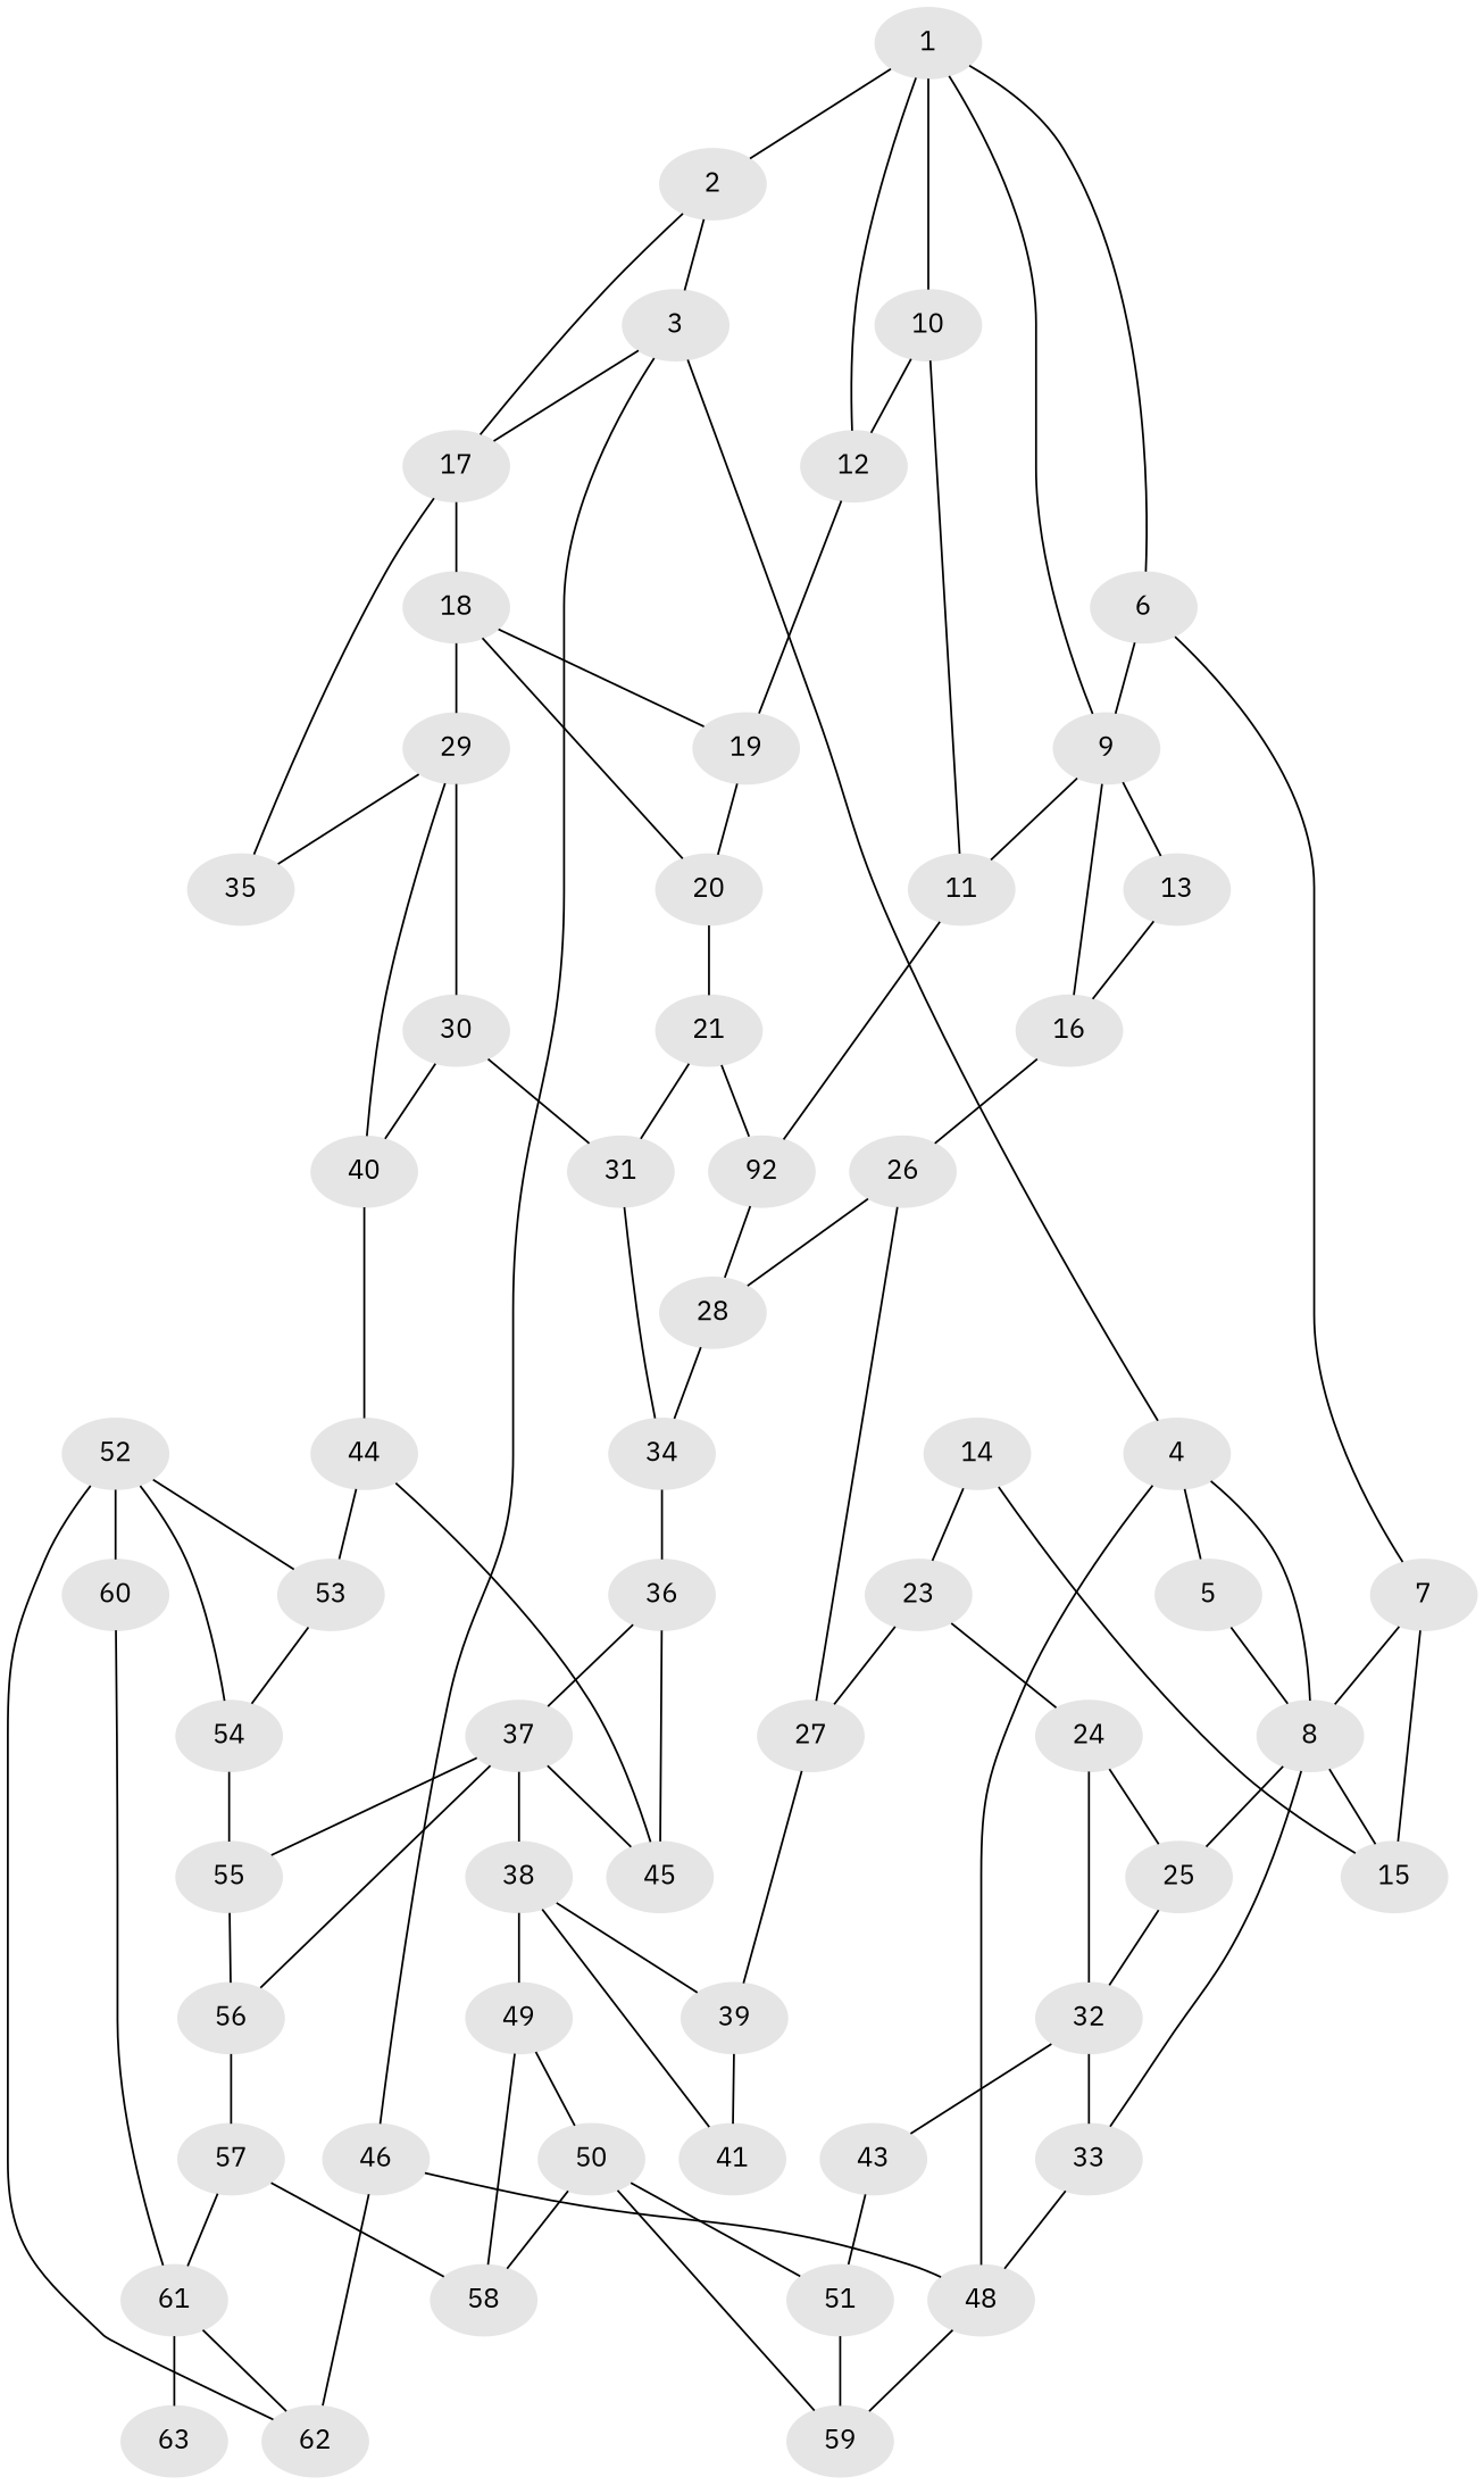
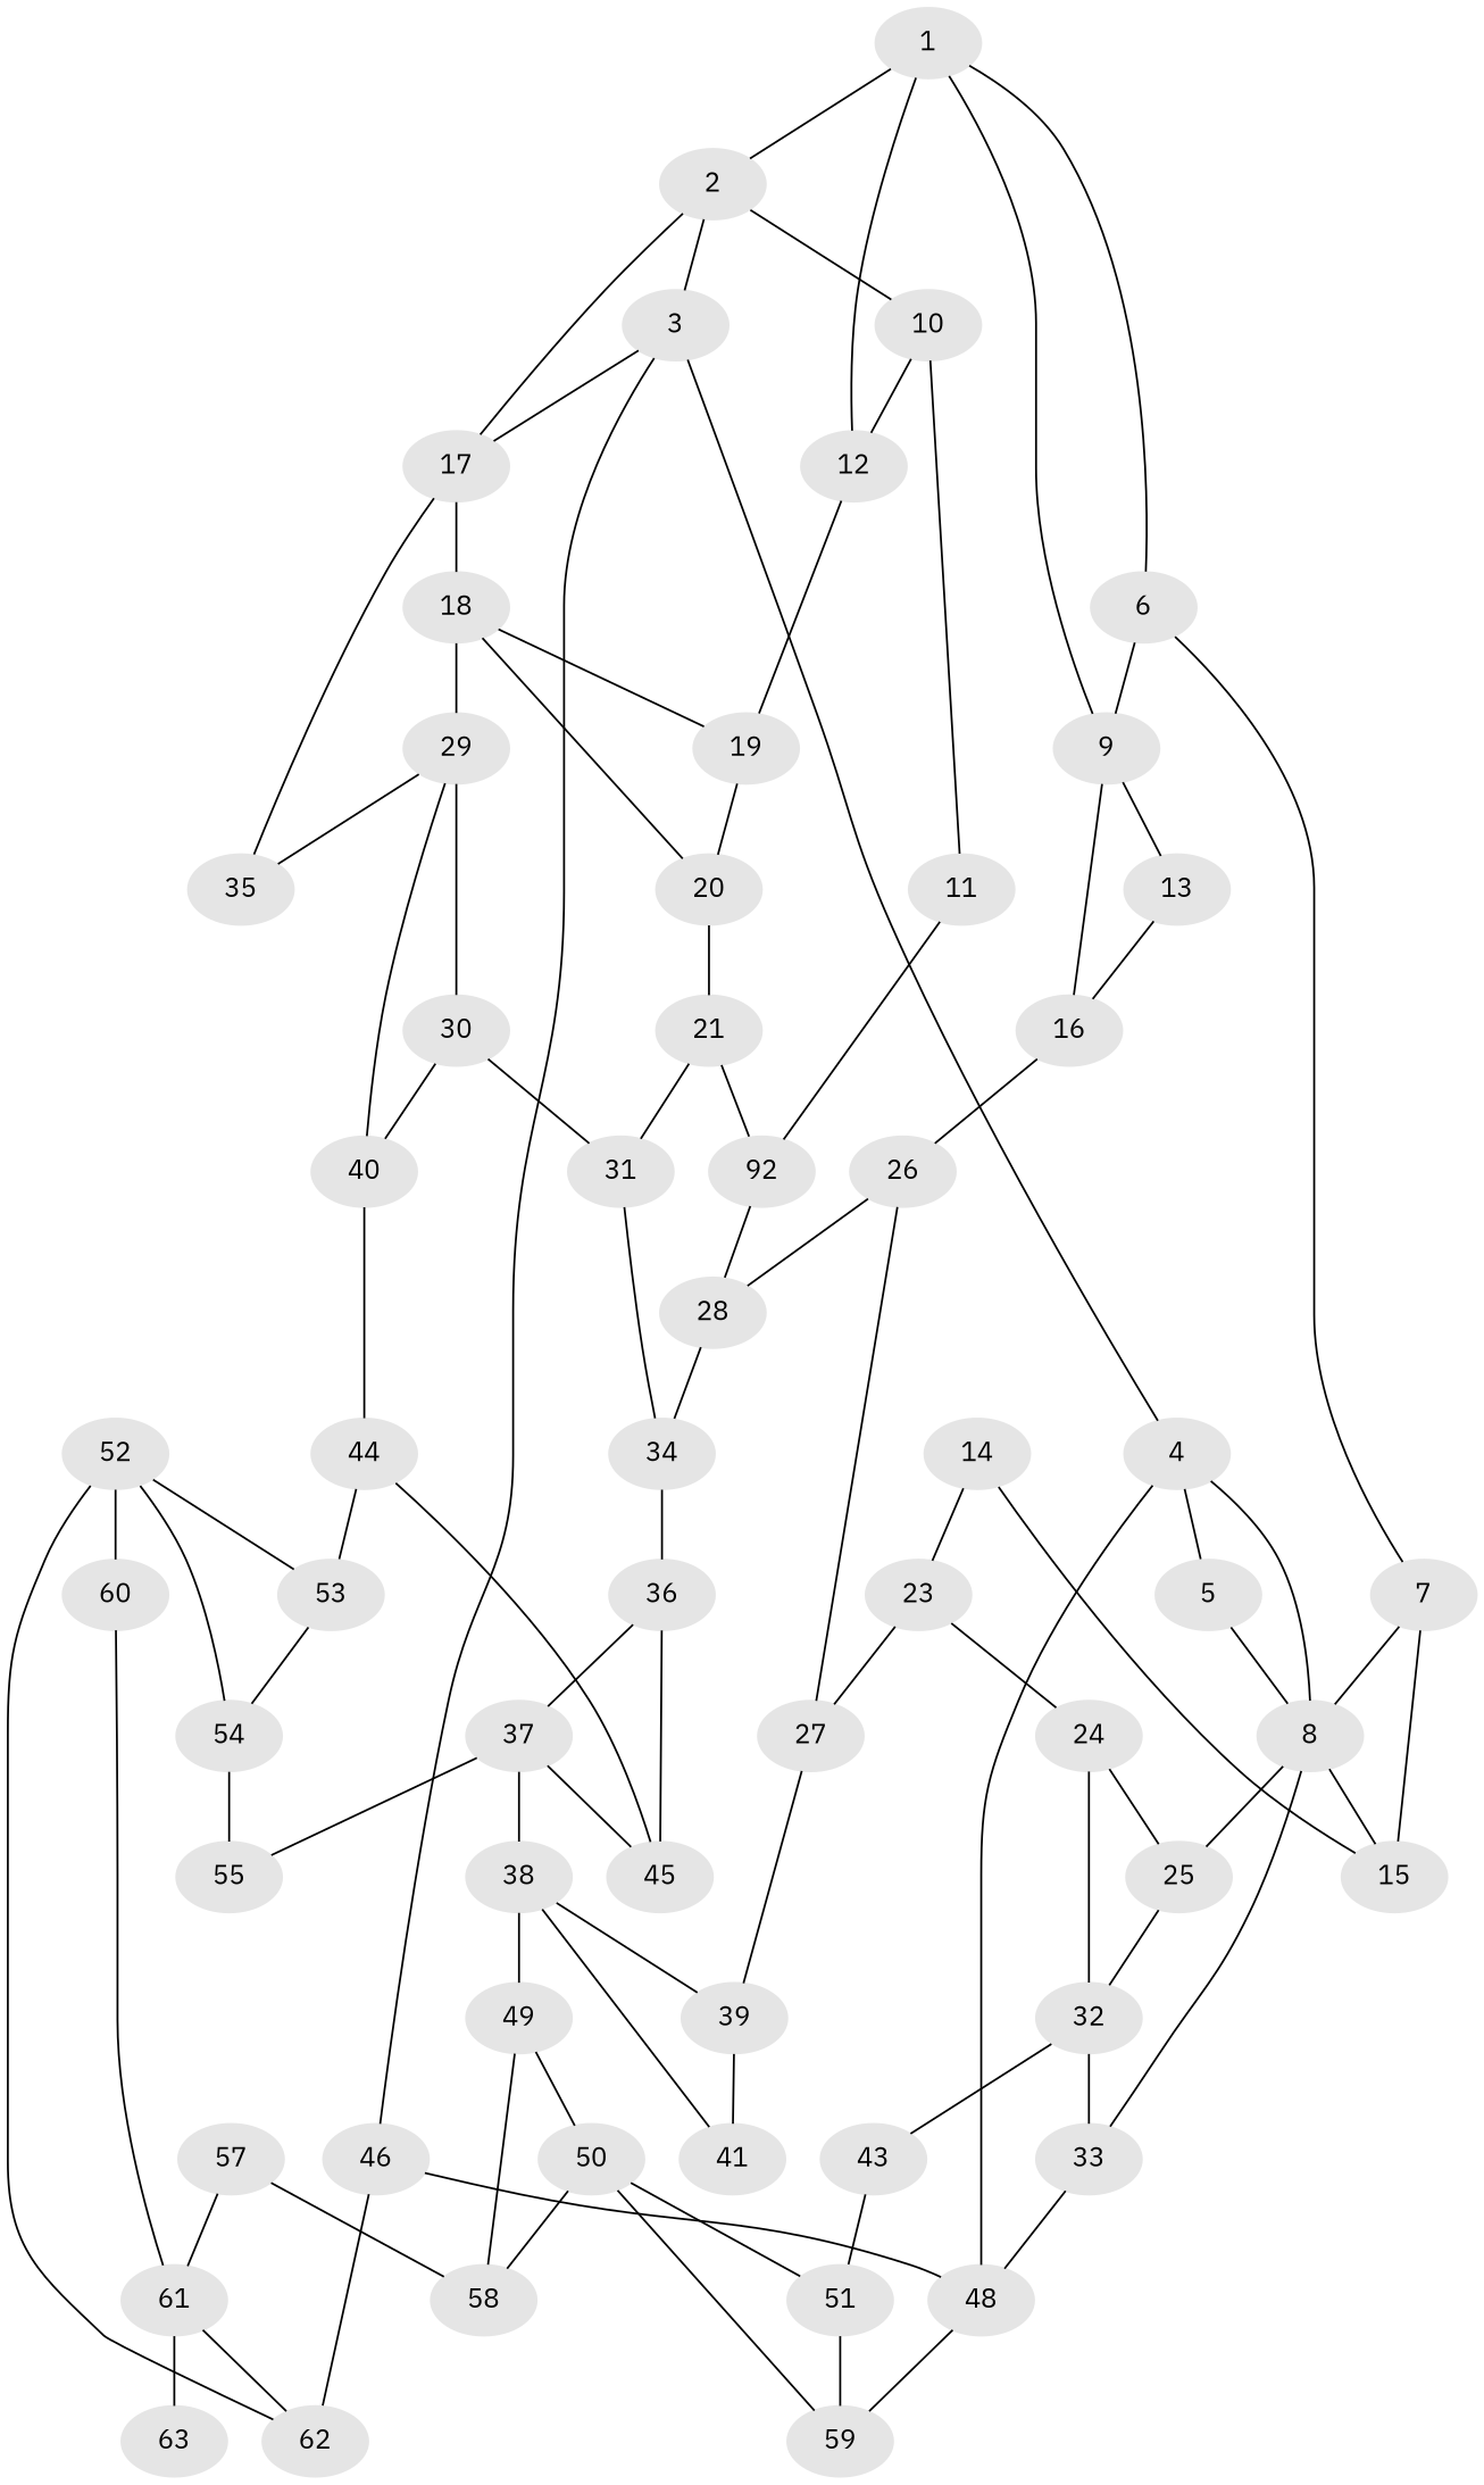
  graph {
    fontname="IBM Plex Sans"
    node [color=gray90 fontname="IBM Plex Sans" style=filled]
    edge [fontname="IBM Plex Sans" weight=1.0]
    1
    2
    6
    9
    10
    12
    3
    17
    7
    11
    13
    16
    19
    4
    46
    18
    35
    5
    8
    48
    62
    15
    25
    33
    59
    32
    n27 [label=92]
    26
    28
    20
    14
    23
    24
    27
    29
    21
    30
    40
    31
    34
    39
    43
    41
    36
    44
    51
    37
    45
    38
    55
-   56
    49
    57
    50
    58
    53
    54
    52
    60
    61
    63
    1 -- 2
    1 -- 6
    1 -- 9
-   1 -- 10
+   2 -- 10
    1 -- 12
    2 -- 3
    2 -- 17
    6 -- 9 [weight=2.0]
    6 -- 7
-   9 -- 11
    9 -- 13
    9 -- 16
    10 -- 12
    10 -- 11
    12 -- 19
    3 -- 17
    3 -- 4
    3 -- 46
    17 -- 18 [weight=2.0]
    17 -- 35
    7 -- 8
    7 -- 15
    11 -- n27
    13 -- 16
    16 -- 26
    19 -- 20
    4 -- 5
    4 -- 8
    4 -- 48
    46 -- 48
    46 -- 62
    18 -- 19
    18 -- 20
    18 -- 29 [weight=2.0]
    5 -- 8
    8 -- 15
    8 -- 25
    8 -- 33
    48 -- 59
    25 -- 32
    33 -- 48
    32 -- 33 [weight=2.0]
    32 -- 43 [weight=2.0]
    n27 -- 28
    26 -- 28
    26 -- 27
    28 -- 34
    20 -- 21
    14 -- 15
    14 -- 23
    23 -- 24
    23 -- 27
    24 -- 25
    24 -- 32
    27 -- 39
    29 -- 35
    29 -- 30
    29 -- 40
    21 -- n27
    21 -- 31
    30 -- 40
    30 -- 31
    40 -- 44
    31 -- 34
    34 -- 36
    39 -- 41
    43 -- 51 [weight=2.0]
    36 -- 37
    36 -- 45
    44 -- 45
    44 -- 53
    51 -- 59
    37 -- 45
    37 -- 38 [weight=2.0]
    37 -- 55
-   37 -- 56
    38 -- 39
    38 -- 41
    38 -- 49
-   55 -- 56
-   56 -- 57
    49 -- 50
    49 -- 58
    57 -- 58
    57 -- 61
    50 -- 59
    50 -- 51
    50 -- 58
    53 -- 54
    54 -- 55
    52 -- 62
    52 -- 53
    52 -- 54
    52 -- 60 [weight=2.0]
    60 -- 61
    61 -- 62
    61 -- 63 [weight=2.0]
  }
